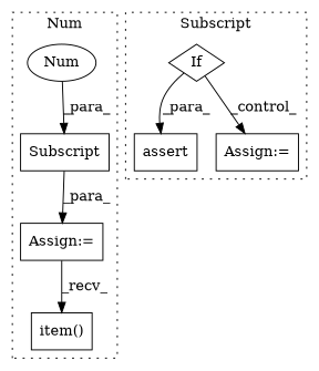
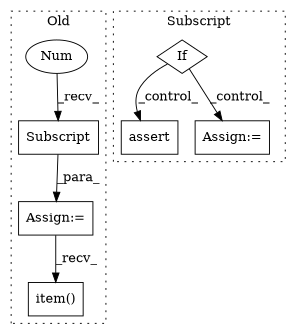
  digraph {
    node [a=68 l=3 shape=box]
    n1 [a=75 l=100 label="item()" s=5141]
    n2 [label="Assign:=" s=4840]
    n3 [a=63 l="31,0" label=Subscript s="4843,0"]
    n4 [a=76 l=1 label=Num s=4872 shape=ellipse]
    n5 [a=65 l=7 label=assert s=4749]
    n6 [a=96 label=If s=4659 shape=diamond]
    n7 [label="Assign:=" s=4715]
    subgraph cluster_1 {
-     label=Num
+     label=Old
      style=dotted
      n1
      n2
      n3
      n4
    }
    subgraph cluster_2 {
      label=Subscript
      style=dotted
      n5
      n6
      n7
    }
    n2 -> n1 [label=_recv_]
    n3 -> n2 [label=_para_]
-   n4 -> n3 [label=_para_]
-   n6 -> n5 [label=_para_]
+   n4 -> n3 [label=_recv_]
+   n6 -> n5 [label=_control_]
    n6 -> n7 [label=_control_]
  }
